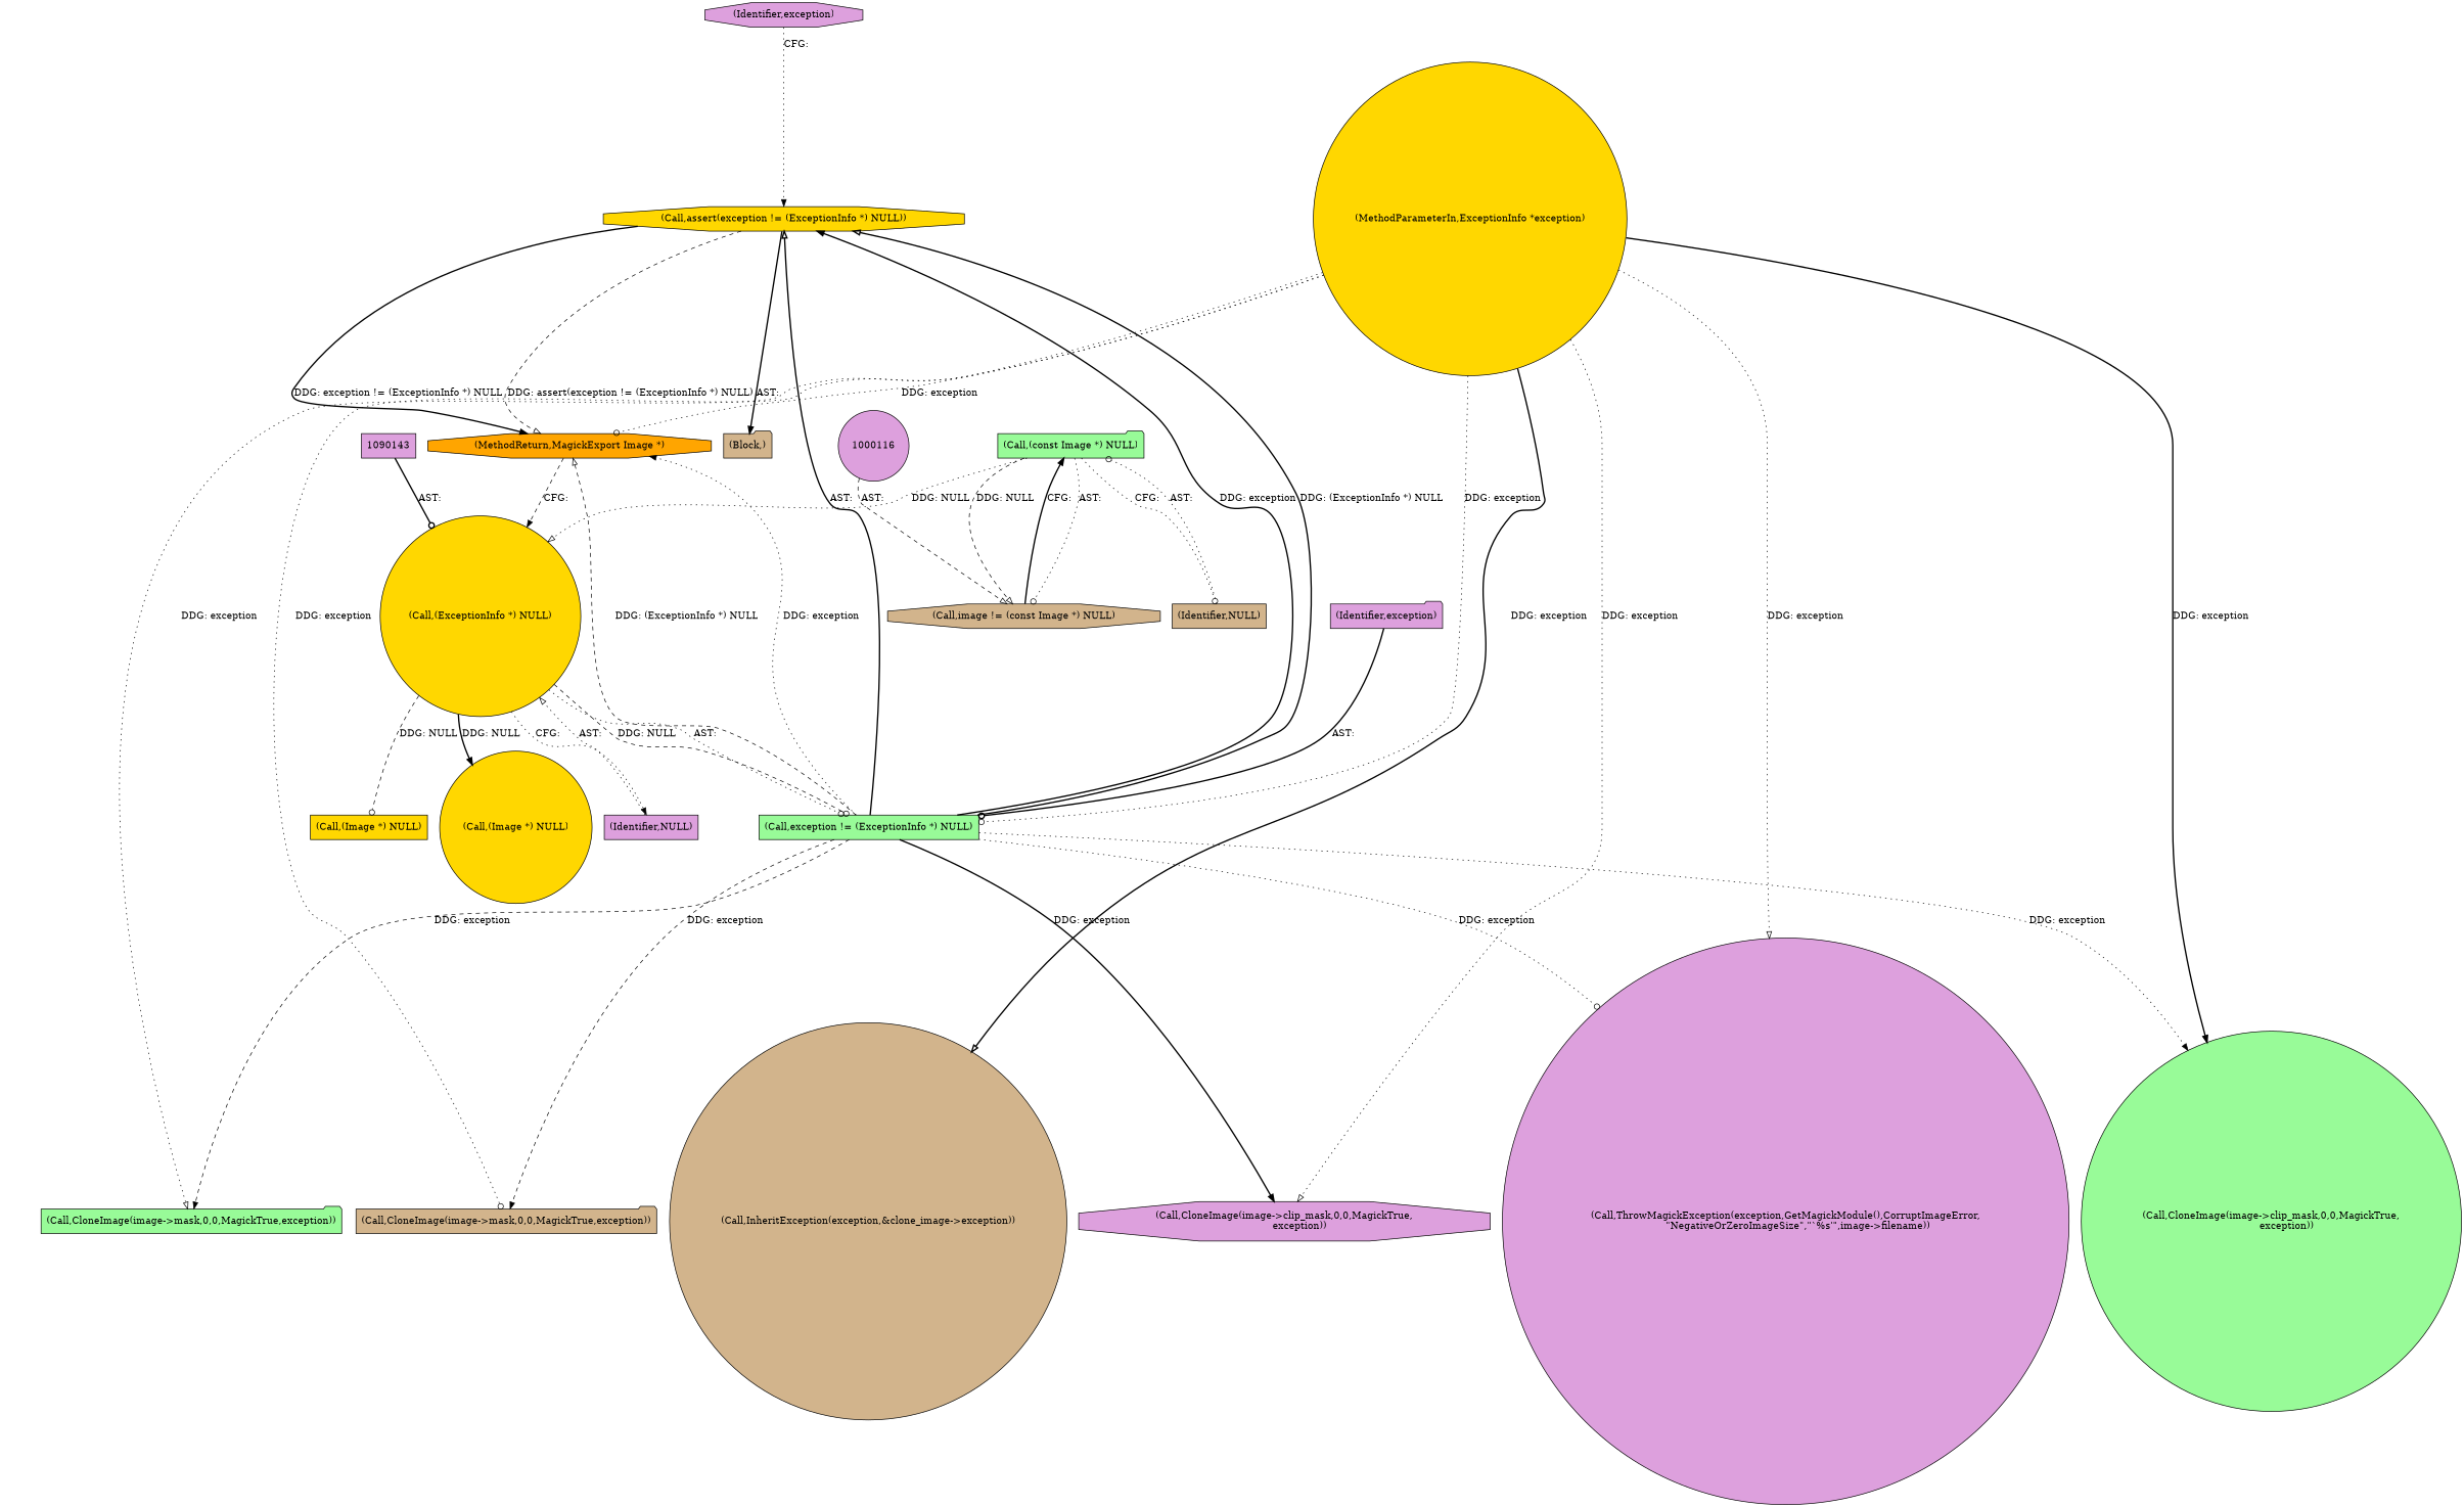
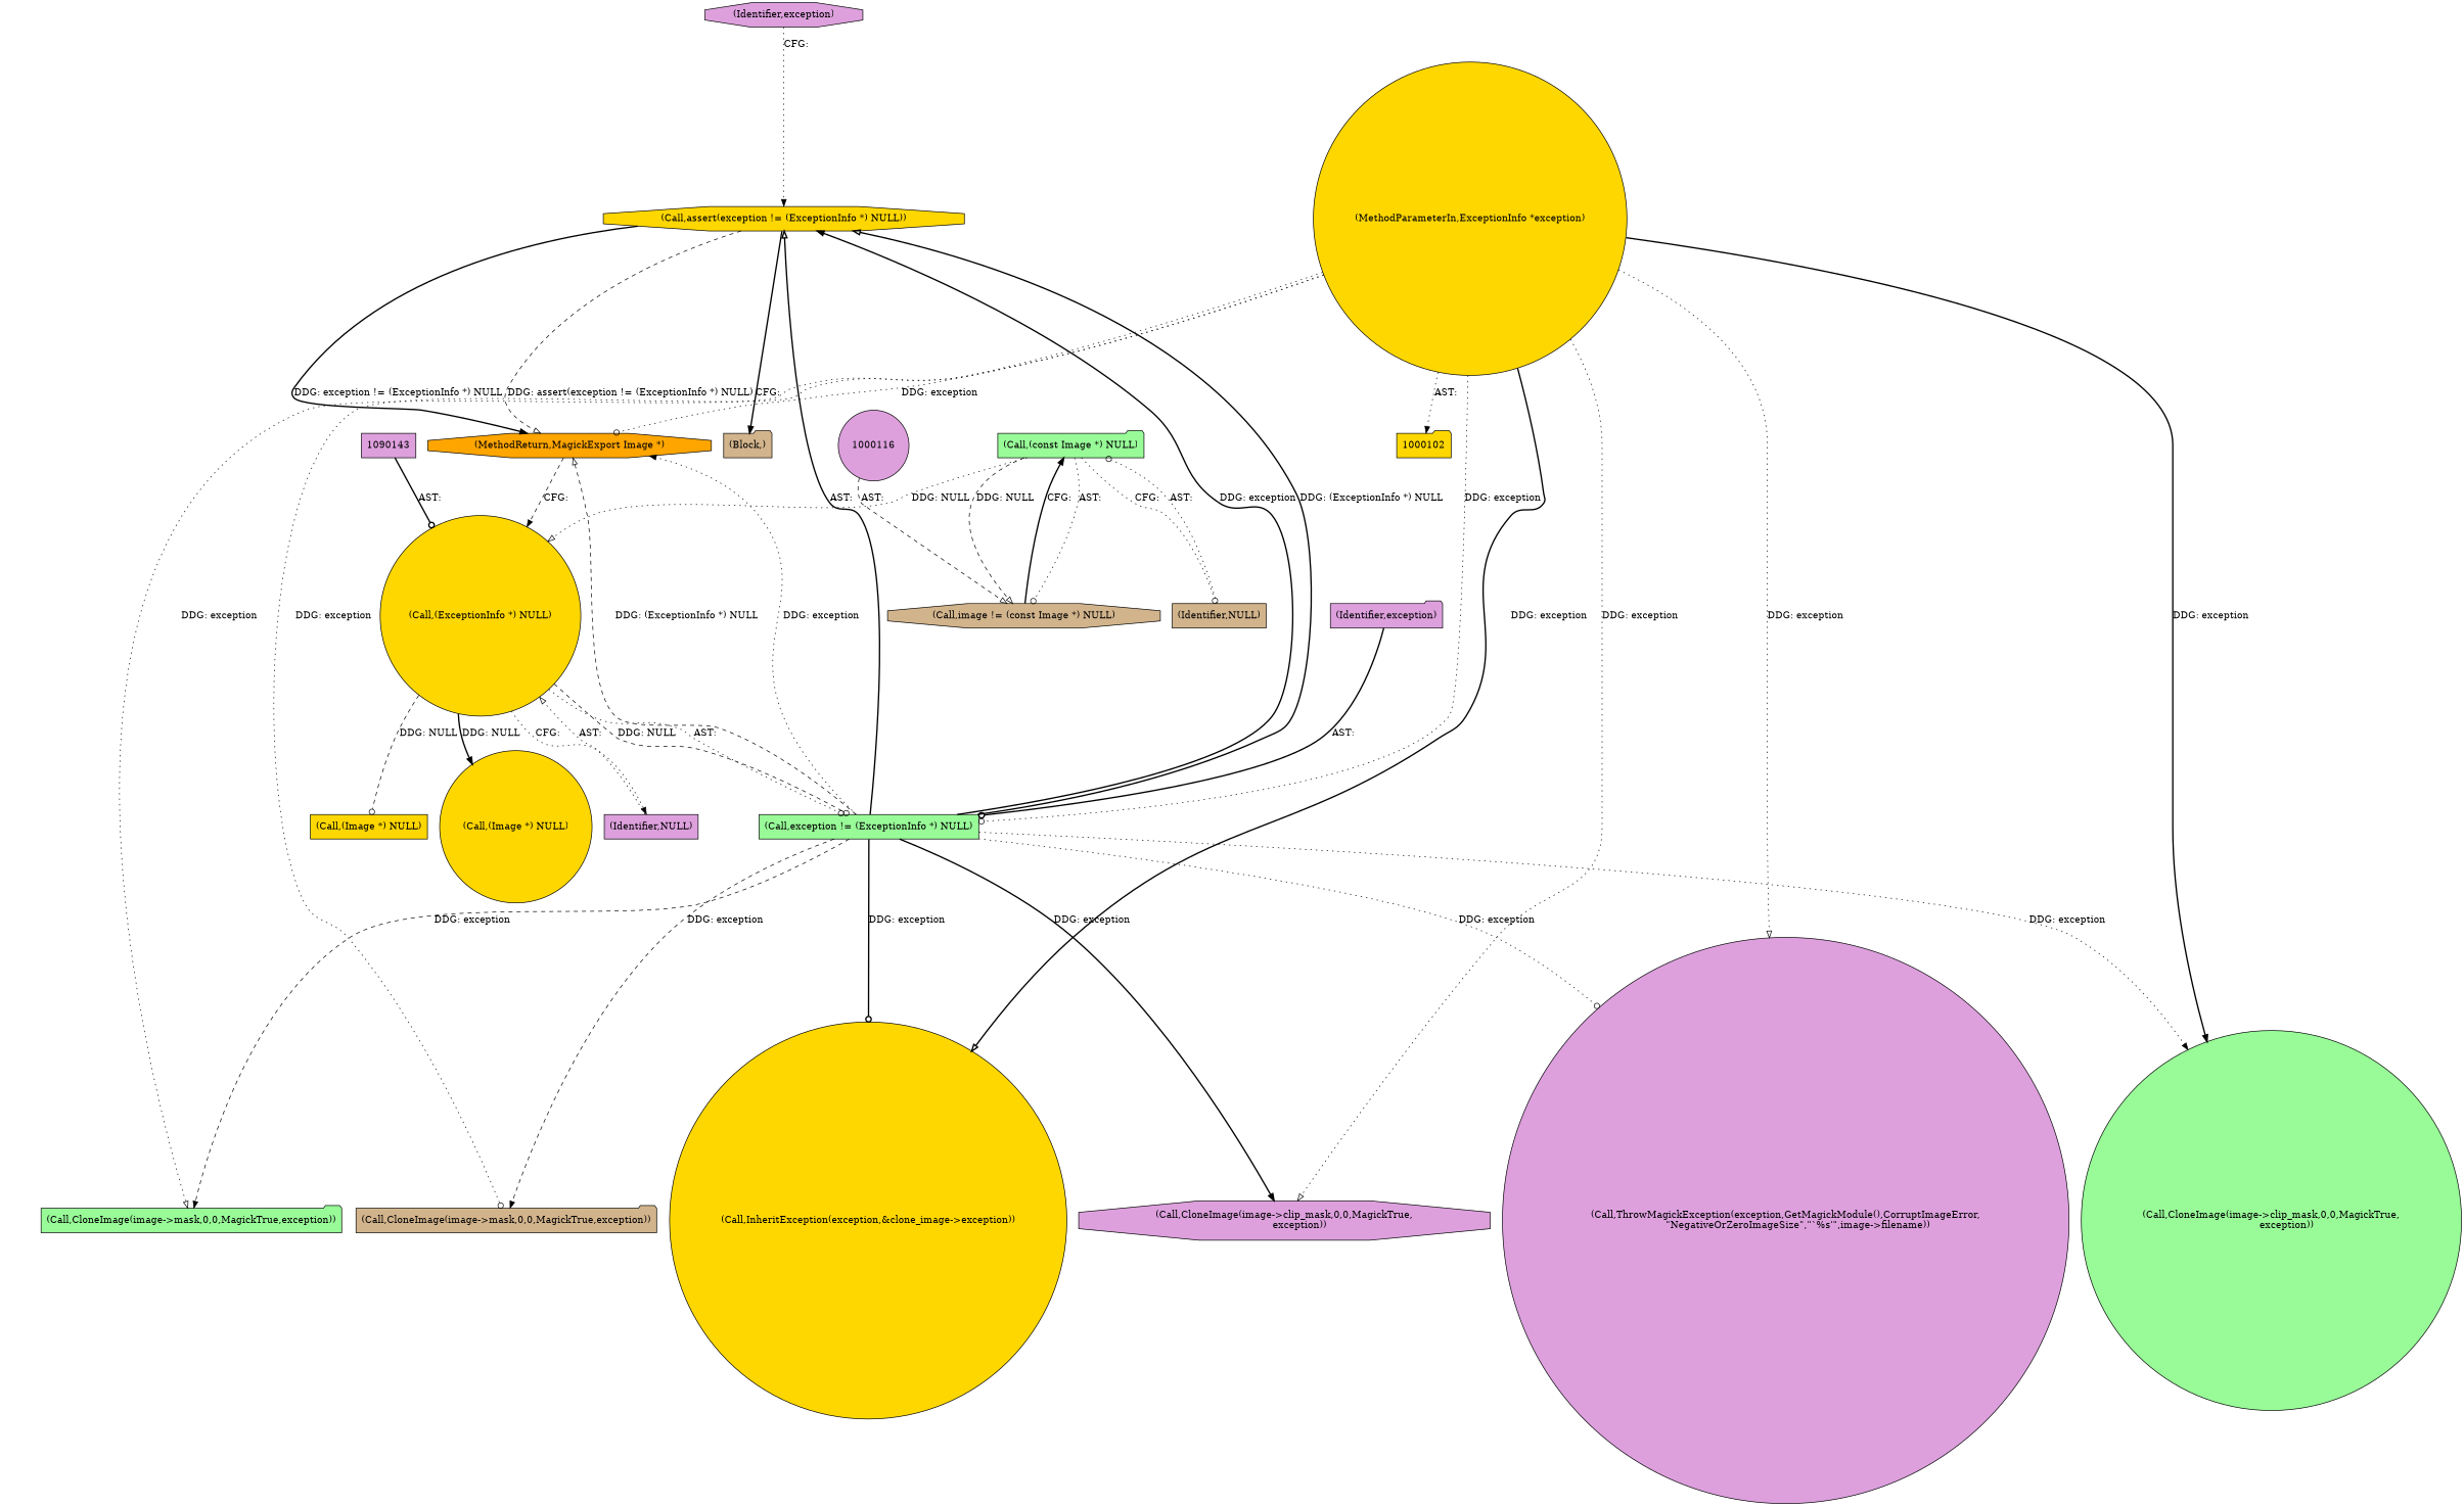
  digraph {
    node [fillcolor=plum shape=circle style=filled]
    edge [arrowhead=normal style=dotted]
    n1 [fillcolor=gold label="(Call,assert(exception != (ExceptionInfo *) NULL))" shape=octagon]
    n2 [fillcolor=tan label="(Block,)" shape=folder]
    n3 [fillcolor=orange label="(MethodReturn,MagickExport Image *)" shape=octagon]
    n4 [fillcolor=palegreen label="(Call,exception != (ExceptionInfo *) NULL)" shape=box]
    n5 [fillcolor=palegreen label="(Call,CloneImage(image->mask,0,0,MagickTrue,exception))" shape=folder]
    n6 [fillcolor=tan label="(Call,CloneImage(image->mask,0,0,MagickTrue,exception))" shape=folder]
-   n7 [fillcolor=tan label="(Call,InheritException(exception,&clone_image->exception))"]
+   n7 [fillcolor=gold label="(Call,InheritException(exception,&clone_image->exception))"]
    n8 [label="(Call,ThrowMagickException(exception,GetMagickModule(),CorruptImageError,\n        \"NegativeOrZeroImageSize\",\"`%s'\",image->filename))"]
    n9 [label="(Call,CloneImage(image->clip_mask,0,0,MagickTrue,\n          exception))" shape=octagon]
    n10 [fillcolor=palegreen label="(Call,CloneImage(image->clip_mask,0,0,MagickTrue,\n          exception))"]
    n11 [fillcolor=gold label="(Call,(ExceptionInfo *) NULL)"]
    n12 [label="(Identifier,NULL)" shape=box]
    n13 [fillcolor=gold label="(Call,(Image *) NULL)" shape=box]
    n14 [fillcolor=gold label="(Call,(Image *) NULL)"]
    n15 [fillcolor=gold label="(MethodParameterIn,ExceptionInfo *exception)"]
+   1000102 [fillcolor=gold shape=folder]
    n17 [fillcolor=palegreen label="(Call,(const Image *) NULL)" shape=folder]
    n18 [fillcolor=tan label="(Call,image != (const Image *) NULL)" shape=octagon]
    n19 [fillcolor=tan label="(Identifier,NULL)" shape=box]
    n20 [label="(Identifier,exception)" shape=folder]
    n21 [label="(Identifier,exception)" shape=octagon]
    n22 [label=1090143 shape=box]
    1000116
-   n1 -> n2 [label="AST: " style=bold]
+   n1 -> n2 [label="CFG: " style=bold]
    n1 -> n3 [arrowhead=onormal label="DDG: assert(exception != (ExceptionInfo *) NULL)" style=dashed]
    n1 -> n3 [label="DDG: exception != (ExceptionInfo *) NULL" style=bold]
    n3 -> n11 [label="CFG: " style=dashed]
    n4 -> n1 [arrowhead=onormal label="AST: " style=bold]
    n4 -> n1 [label="DDG: exception" style=bold]
    n4 -> n1 [arrowhead=onormal label="DDG: (ExceptionInfo *) NULL" style=bold]
    n4 -> n3 [arrowhead=onormal label="DDG: (ExceptionInfo *) NULL" style=dashed]
    n4 -> n3 [label="DDG: exception"]
    n4 -> n5 [label="DDG: exception" style=dashed]
    n4 -> n6 [label="DDG: exception" style=dashed]
+   n4 -> n7 [arrowhead=odot label="DDG: exception" style=bold]
    n4 -> n8 [arrowhead=odot label="DDG: exception"]
    n4 -> n9 [label="DDG: exception" style=bold]
    n4 -> n10 [label="DDG: exception"]
    n11 -> n4 [arrowhead=odot label="AST: "]
    n11 -> n4 [arrowhead=odot label="DDG: NULL" style=dashed]
    n11 -> n12 [label="CFG: "]
    n11 -> n13 [arrowhead=odot label="DDG: NULL" style=dashed]
    n11 -> n14 [label="DDG: NULL" style=bold]
    n12 -> n11 [arrowhead=onormal label="AST: "]
    n15 -> n3 [arrowhead=odot label="DDG: exception"]
    n15 -> n4 [arrowhead=odot label="DDG: exception"]
    n15 -> n5 [arrowhead=onormal label="DDG: exception"]
    n15 -> n6 [arrowhead=odot label="DDG: exception"]
    n15 -> n7 [arrowhead=onormal label="DDG: exception" style=bold]
    n15 -> n8 [arrowhead=onormal label="DDG: exception"]
    n15 -> n9 [arrowhead=onormal label="DDG: exception"]
    n15 -> n10 [label="DDG: exception" style=bold]
+   n15 -> 1000102 [label="AST: "]
    n17 -> n11 [arrowhead=onormal label="DDG: NULL"]
    n17 -> n18 [arrowhead=odot label="AST: "]
    n17 -> n18 [arrowhead=onormal label="DDG: NULL" style=dashed]
    n17 -> n19 [arrowhead=odot label="CFG: "]
    n18 -> n17 [label="CFG: " style=bold]
    n19 -> n17 [arrowhead=odot label="AST: "]
    n20 -> n4 [arrowhead=odot label="AST: " style=bold]
    n21 -> n1 [label="CFG: "]
    n22 -> n11 [arrowhead=odot label="AST: " style=bold]
    1000116 -> n18 [arrowhead=onormal label="AST: " style=dashed]
  }
